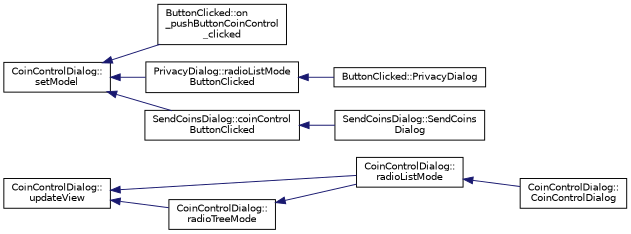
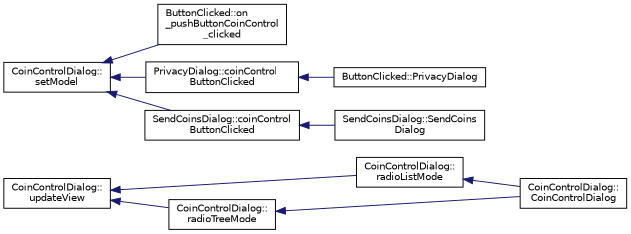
  digraph {
    rankdir=LR
    node [color=black fillcolor=white fontname=Helvetica fontsize=10 shape=record style=filled]
    edge [color=midnightblue dir=back fontname=Helvetica fontsize=10 labelfontname=Helvetica labelfontsize=10 style=solid]
    n1 [height=0.2 label="CoinControlDialog::\lupdateView" width=0.4]
    n2 [height=0.2 label="CoinControlDialog::\lradioTreeMode" width=0.4]
    n3 [height=0.2 label="CoinControlDialog::\lradioListMode" width=0.4]
    n4 [height=0.2 label="CoinControlDialog::\lsetModel" width=0.4]
    n5 [height=0.2 label="ButtonClicked::on\l_pushButtonCoinControl\l_clicked" width=0.4]
-   n6 [height=0.2 label="PrivacyDialog::radioListMode\lButtonClicked" width=0.4]
+   n6 [height=0.2 label="PrivacyDialog::coinControl\lButtonClicked" width=0.4]
    n7 [height=0.2 label="SendCoinsDialog::coinControl\lButtonClicked" width=0.4]
    n8 [height=0.2 label="CoinControlDialog::\lCoinControlDialog" width=0.4]
    n9 [height=0.2 label="ButtonClicked::PrivacyDialog" width=0.4]
    n10 [height=0.2 label="SendCoinsDialog::SendCoins\lDialog" width=0.4]
    n1 -> n2
    n1 -> n3
-   n2 -> n3
+   n2 -> n8
    n3 -> n8
    n4 -> n5
    n4 -> n6
    n4 -> n7
    n6 -> n9
    n7 -> n10
  }
